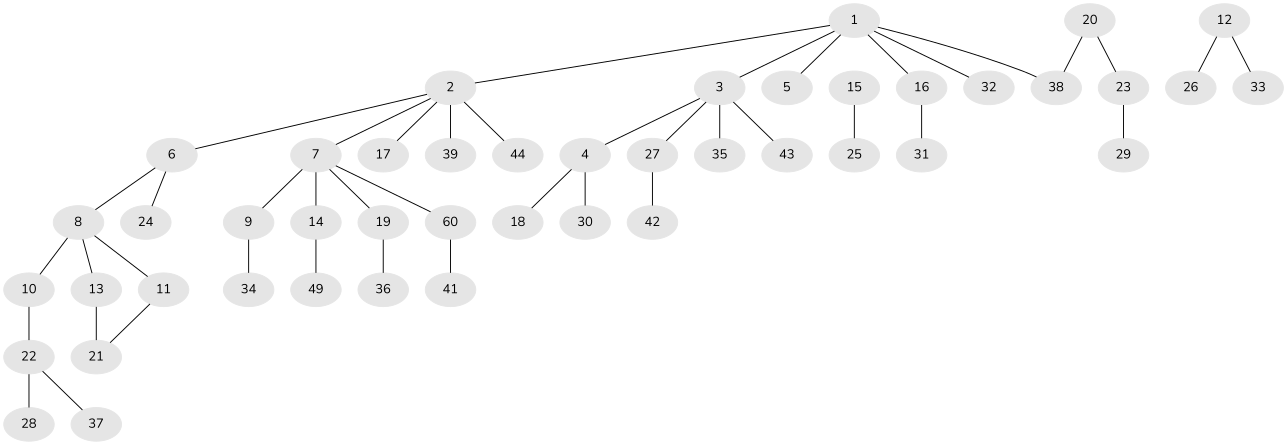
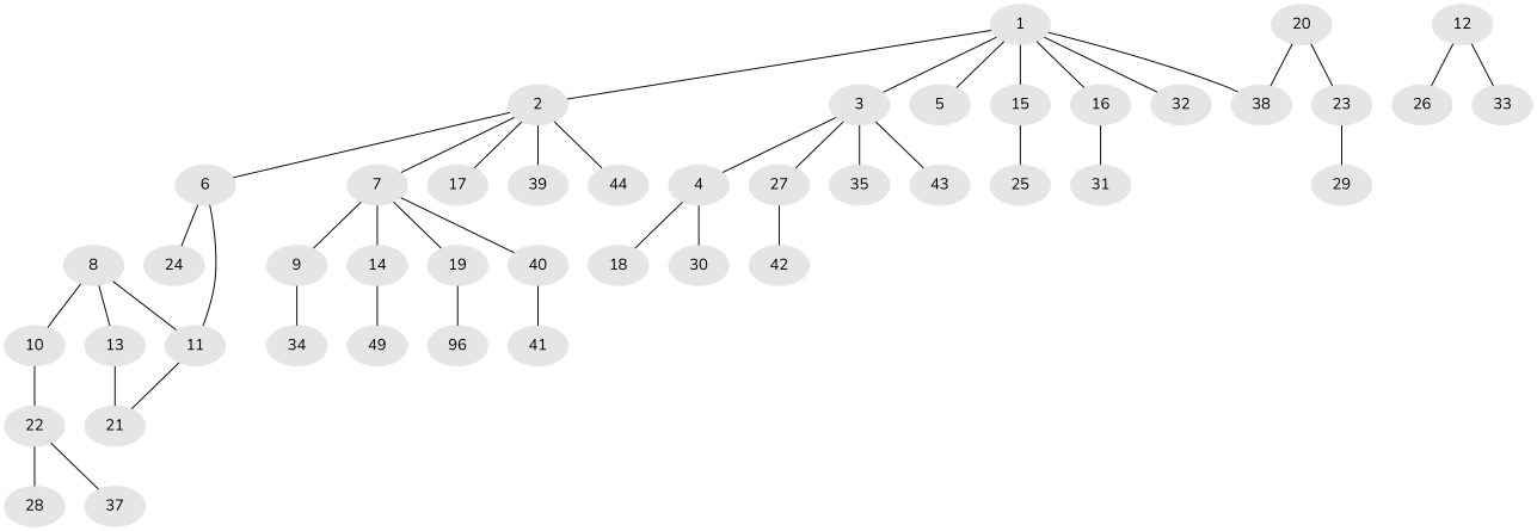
  graph {
    fontname=Nunito
    node [color=gray90 fontname=Nunito style=filled]
    edge [fontname=Nunito weight=1.0]
    1
    2
    3
    5
    15
    16
    32
    38
    6
    7
    17
    39
    44
    4
    27
    35
    43
    25
    31
    20
    23
    8
    24
    9
    14
    19
-   40 [label=60]
+   40
    18
    30
    42
    10
    11
    13
    34
    n35 [label=49]
-   36
+   36 [label=96]
    41
    22
    21
    28
    37
    12
    26
    33
    29
    1 -- 2
    1 -- 3
    1 -- 5
+   1 -- 15
    1 -- 16
    1 -- 32
    1 -- 38
    2 -- 6
    2 -- 7
    2 -- 17
    2 -- 39 [weight=2.0]
    2 -- 44
    3 -- 4
    3 -- 27
    3 -- 35
    3 -- 43
    15 -- 25
    16 -- 31
-   6 -- 8
+   6 -- 11
    6 -- 24
    7 -- 9 [weight=2.0]
    7 -- 14
    7 -- 19
    7 -- 40
    4 -- 18
    4 -- 30 [weight=3.0]
    27 -- 42
    20 -- 38
    20 -- 23
    23 -- 29
    8 -- 10
    8 -- 11
    8 -- 13
    9 -- 34
    14 -- n35
    19 -- 36
    40 -- 41
    10 -- 22
    11 -- 21
    13 -- 21 [weight=2.0]
    22 -- 28 [weight=2.0]
    22 -- 37
    12 -- 26
    12 -- 33
  }
